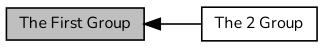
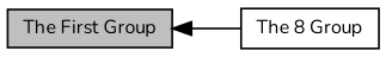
  digraph {
    rankdir=LR
    fontname=Nunito
    node [color=black fontname=Nunito fontsize=10 shape=record style=filled]
    n1 [fillcolor=grey75 fontcolor=black height=0.2 label="The First Group" width=0.4]
-   n2 [fillcolor=white height=0.2 label="The 2 Group" width=0.4]
+   n2 [fillcolor=white height=0.2 label="The 8 Group" width=0.4]
    n1 -> n2 [dir=back fontname=Nunito fontsize=10 labelfontname=Helvetica labelfontsize=10 shape=plaintext style=solid]
  }
